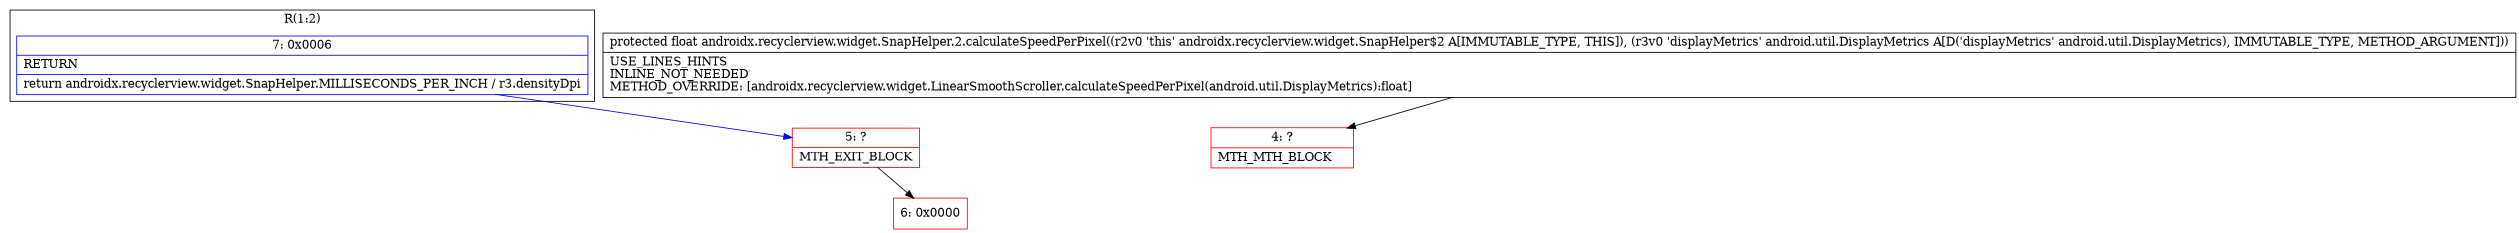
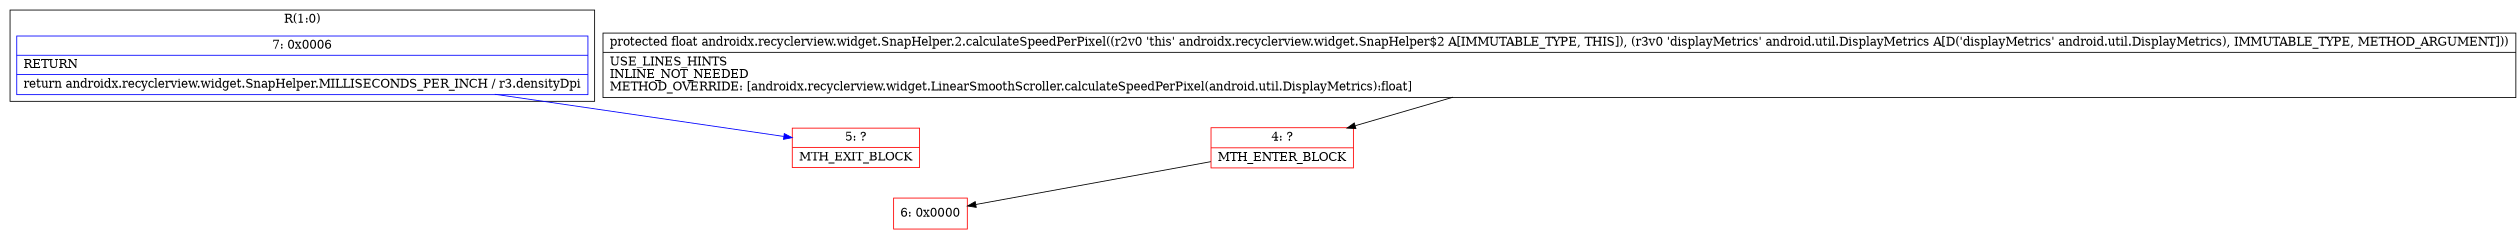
  digraph {
    node [color=red shape=record]
    edge [color=black]
    n1 [color=blue label="{7\:\ 0x0006|RETURN\l|return androidx.recyclerview.widget.SnapHelper.MILLISECONDS_PER_INCH \/ r3.densityDpi\l}"]
    n2 [label="{5\:\ ?|MTH_EXIT_BLOCK\l}"]
-   n3 [label="{4\:\ ?|MTH_MTH_BLOCK\l}"]
+   n3 [label="{4\:\ ?|MTH_ENTER_BLOCK\l}"]
    n4 [label="{6\:\ 0x0000}"]
    n5 [label="{protected float androidx.recyclerview.widget.SnapHelper.2.calculateSpeedPerPixel((r2v0 'this' androidx.recyclerview.widget.SnapHelper$2 A[IMMUTABLE_TYPE, THIS]), (r3v0 'displayMetrics' android.util.DisplayMetrics A[D('displayMetrics' android.util.DisplayMetrics), IMMUTABLE_TYPE, METHOD_ARGUMENT]))  | USE_LINES_HINTS\lINLINE_NOT_NEEDED\lMETHOD_OVERRIDE: [androidx.recyclerview.widget.LinearSmoothScroller.calculateSpeedPerPixel(android.util.DisplayMetrics):float]\l}" color=""]
    subgraph cluster_1 {
-     label="R(1:2)"
+     label="R(1:0)"
      n1
    }
    n1 -> n2 [color=blue]
-   n2 -> n4
+   n3 -> n4
    n5 -> n3
  }
